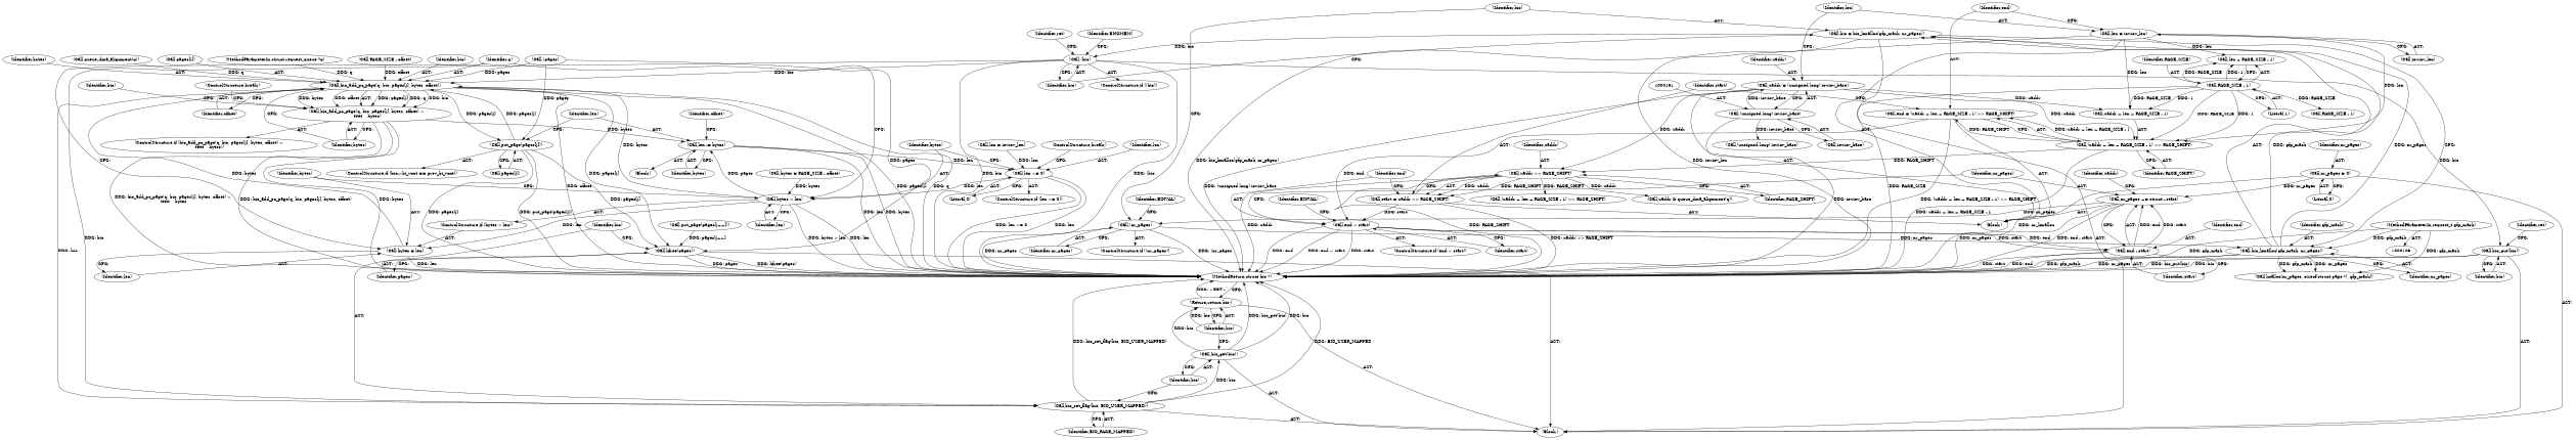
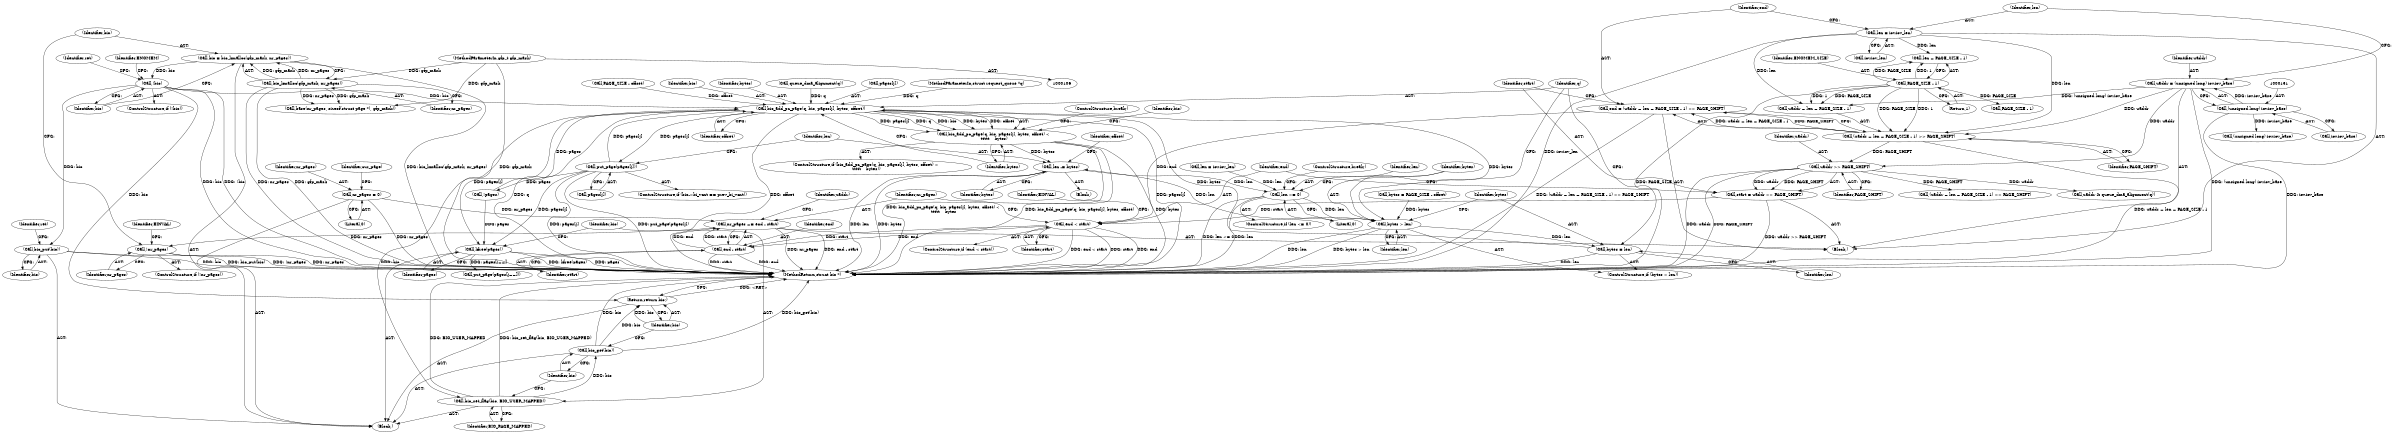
  digraph {
    n1 [label="(Call,bio = bio_kmalloc(gfp_mask, nr_pages))"]
    n2 [label="(Call,bio_kmalloc(gfp_mask, nr_pages))"]
    n3 [label="(Call,!bio)"]
    n4 [label="(Block,)"]
    n5 [label="(MethodReturn,struct bio *)"]
    n6 [label="(Identifier,nr_pages)"]
-   n7 [label="(Call,kcalloc(nr_pages, sizeof(struct page *), gfp_mask))"]
+   n7 [label="(Call,base(nr_pages, sizeof(struct page *), gfp_mask))"]
    n8 [label="(Call,bio_add_pc_page(q, bio, pages[j], bytes, offset))"]
    n9 [label="(Call,bio_set_flag(bio, BIO_USER_MAPPED))"]
    n10 [label="(Call,bio_put(bio))"]
    n11 [label="(Identifier,bio)"]
    n12 [label="(ControlStructure,if (!bio))"]
    n13 [label="(Return,return bio;)"]
-   n14 [label="(MethodParameterIn,request_t gfp_mask)"]
+   n14 [label="(MethodParameterIn,gfp_t gfp_mask)"]
    1000106
    n16 [label="(Call,!nr_pages)"]
    n17 [label="(Identifier,nr_pages)"]
    n18 [label="(ControlStructure,if (!nr_pages))"]
-   n19 [label="(Call,nr_pages += struct - start)"]
+   n19 [label="(Call,nr_pages += end - start)"]
    n20 [label="(Call,end - start)"]
    n21 [label="(Block,)"]
    n22 [label="(Identifier,start)"]
    n23 [label="(Call,end < start)"]
    n24 [label="(ControlStructure,if (end < start))"]
    n25 [label="(Identifier,start)"]
    n26 [label="(Call,end = (uaddr + len + PAGE_SIZE - 1) >> PAGE_SHIFT)"]
    n27 [label="(Call,(uaddr + len + PAGE_SIZE - 1) >> PAGE_SHIFT)"]
    n28 [label="(Call,uaddr >> PAGE_SHIFT)"]
    n29 [label="(Identifier,PAGE_SHIFT)"]
    n30 [label="(Call,start = uaddr >> PAGE_SHIFT)"]
    n31 [label="(Call,(uaddr + len + PAGE_SIZE - 1) >> PAGE_SHIFT)"]
    n32 [label="(Call,uaddr & queue_dma_alignment(q))"]
    n33 [label="(Identifier,PAGE_SHIFT)"]
    n34 [label="(Call,uaddr = (unsigned long) iov.iov_base)"]
    n35 [label="(Call,(unsigned long) iov.iov_base)"]
    n36 [label="(Call,uaddr + len + PAGE_SIZE - 1)"]
    n37 [label="(Call,iov.iov_base)"]
    n38 [label="(Call,(unsigned long) iov.iov_base)"]
    n39 [label="(Call,len = iov.iov_len)"]
    n40 [label="(Call,iov.iov_len)"]
    n41 [label="(Call,len + PAGE_SIZE - 1)"]
    n42 [label="(Call,PAGE_SIZE - 1)"]
-   n43 [label="(Literal,1)"]
+   n43 [label="(Return,1)"]
    n44 [label="(Call,PAGE_SIZE - 1)"]
    n45 [label="(Call,nr_pages = 0)"]
    n46 [label="(Literal,0)"]
    n47 [label="(Call,bio_add_pc_page(q, bio, pages[j], bytes, offset) <\n \t\t\t\t\t    bytes)"]
    n48 [label="(Call,put_page(pages[j]))"]
    n49 [label="(Call,kfree(pages))"]
    n50 [label="(Identifier,offset)"]
    n51 [label="(Call,bio_get(bio))"]
    n52 [label="(Identifier,BIO_PAGE_MAPPED)"]
    n53 [label="(Identifier,bio)"]
    n54 [label="(Call,len -= bytes)"]
    n55 [label="(ControlStructure,if (bio_add_pc_page(q, bio, pages[j], bytes, offset) <\n \t\t\t\t\t    bytes))"]
    n56 [label="(Identifier,bytes)"]
    n57 [label="(ControlStructure,if (bio->bi_vcnt == prev_bi_vcnt))"]
    n58 [label="(Call,pages[j])"]
    n59 [label="(Identifier,pages)"]
    n60 [label="(Call,len <= 0)"]
    n61 [label="(Block,)"]
    n62 [label="(Identifier,bytes)"]
    n63 [label="(Call,bytes > len)"]
    n64 [label="(ControlStructure,if (len <= 0))"]
    n65 [label="(Literal,0)"]
    n66 [label="(Call,bytes = len)"]
    n67 [label="(Identifier,len)"]
    n68 [label="(ControlStructure,if (bytes > len))"]
    n69 [label="(Identifier,len)"]
    n70 [label="(Identifier,bio)"]
    n71 [label="(Identifier,bio)"]
    n72 [label="(Call,put_page(pages[j++]))"]
    n73 [label="(Identifier,len)"]
    n74 [label="(Identifier,bio)"]
    n75 [label="(Identifier,EINVAL)"]
    n76 [label="(ControlStructure,break;)"]
    n77 [label="(Identifier,EINVAL)"]
    n78 [label="(Identifier,uaddr)"]
    n79 [label="(Identifier,ret)"]
    n80 [label="(Call,bytes = PAGE_SIZE - offset)"]
    n81 [label="(Identifier,bytes)"]
    n82 [label="(Call,queue_dma_alignment(q))"]
    n83 [label="(Call,len = iov.iov_len)"]
    n84 [label="(Identifier,bytes)"]
    n85 [label="(ControlStructure,break;)"]
    n86 [label="(Identifier,bio)"]
    n87 [label="(Identifier,ENOMEM)"]
    n88 [label="(Call,pages[j])"]
    n89 [label="(Identifier,nr_pages)"]
    n90 [label="(Call,!pages)"]
-   n91 [label="(Identifier,gfp_mask)"]
+   n92 [label="(Identifier,cur_page)"]
    n93 [label="(Identifier,q)"]
    n94 [label="(Identifier,uaddr)"]
    n95 [label="(Identifier,bio)"]
    n96 [label="(MethodParameterIn,struct request_queue *q)"]
    n97 [label="(Identifier,offset)"]
    n98 [label="(Call,PAGE_SIZE - offset)"]
    n99 [label="(Identifier,end)"]
    n100 [label="(Identifier,end)"]
    n101 [label="(Identifier,nr_pages)"]
    n102 [label="(Identifier,start)"]
    n103 [label="(Identifier,len)"]
    n104 [label="(Identifier,end)"]
    n105 [label="(Identifier,ret)"]
    n106 [label="(Identifier,len)"]
-   n107 [label="(Identifier,PAGE_SIZE)"]
+   n107 [label="(Identifier,ENOMEM_SIZE)"]
    n108 [label="(Identifier,uaddr)"]
    n109 [label="(Identifier,bio)"]
    n110 [label="(Identifier,bytes)"]
    1000131
    n1 -> n2 [label="CFG: "]
    n1 -> n3 [label="DDG: bio"]
    n1 -> n4 [label="AST: "]
    n1 -> n5 [label="DDG: bio_kmalloc(gfp_mask, nr_pages)"]
    n2 -> n1 [label="AST: "]
    n2 -> n1 [label="DDG: gfp_mask"]
    n2 -> n1 [label="DDG: nr_pages"]
    n2 -> n5 [label="DDG: gfp_mask"]
    n2 -> n5 [label="DDG: nr_pages"]
    n2 -> n6 [label="CFG: "]
    n2 -> n7 [label="DDG: nr_pages"]
    n2 -> n7 [label="DDG: gfp_mask"]
    n3 -> n5 [label="DDG: !bio"]
    n3 -> n5 [label="DDG: bio"]
    n3 -> n8 [label="DDG: bio"]
-   n3 -> n9 [label="DDG: bio"]
+   n3 -> n13 [label="DDG: bio"]
    n3 -> n10 [label="DDG: bio"]
    n3 -> n11 [label="CFG: "]
    n3 -> n12 [label="AST: "]
    n5 -> n13 [label="CFG: "]
    n6 -> n2 [label="AST: "]
    n8 -> n5 [label="DDG: offset"]
    n8 -> n5 [label="DDG: pages[j]"]
    n8 -> n5 [label="DDG: q"]
    n8 -> n9 [label="DDG: bio"]
    n8 -> n47 [label="AST: "]
    n8 -> n47 [label="DDG: pages[j]"]
    n8 -> n47 [label="DDG: q"]
    n8 -> n47 [label="DDG: bio"]
    n8 -> n47 [label="DDG: bytes"]
    n8 -> n47 [label="DDG: offset"]
    n8 -> n48 [label="DDG: pages[j]"]
    n8 -> n49 [label="DDG: pages[j]"]
    n8 -> n50 [label="CFG: "]
    n9 -> n4 [label="AST: "]
    n9 -> n5 [label="DDG: BIO_USER_MAPPED"]
    n9 -> n5 [label="DDG: bio_set_flag(bio, BIO_USER_MAPPED)"]
    n9 -> n51 [label="DDG: bio"]
    n9 -> n52 [label="CFG: "]
    n10 -> n4 [label="AST: "]
    n10 -> n5 [label="DDG: bio_put(bio)"]
    n10 -> n5 [label="DDG: bio"]
    n10 -> n53 [label="CFG: "]
    n11 -> n1 [label="CFG: "]
    n11 -> n3 [label="AST: "]
    n13 -> n4 [label="AST: "]
    n13 -> n5 [label="DDG: <RET>"]
    n13 -> n71 [label="CFG: "]
    n14 -> n2 [label="DDG: gfp_mask"]
    n14 -> n5 [label="DDG: gfp_mask"]
    n14 -> n7 [label="DDG: gfp_mask"]
    n14 -> 1000106 [label="AST: "]
-   n16 -> n2 [label="DDG: nr_pages"]
    n16 -> n5 [label="DDG: !nr_pages"]
    n16 -> n5 [label="DDG: nr_pages"]
    n16 -> n17 [label="CFG: "]
    n16 -> n18 [label="AST: "]
    n17 -> n16 [label="AST: "]
    n19 -> n5 [label="DDG: nr_pages"]
    n19 -> n5 [label="DDG: end - start"]
    n19 -> n16 [label="DDG: nr_pages"]
    n19 -> n20 [label="CFG: "]
    n19 -> n21 [label="AST: "]
    n20 -> n5 [label="DDG: start"]
    n20 -> n5 [label="DDG: end"]
    n20 -> n19 [label="AST: "]
    n20 -> n19 [label="DDG: end"]
    n20 -> n19 [label="DDG: start"]
    n20 -> n22 [label="CFG: "]
    n22 -> n20 [label="AST: "]
    n23 -> n5 [label="DDG: end < start"]
    n23 -> n5 [label="DDG: start"]
    n23 -> n5 [label="DDG: end"]
    n23 -> n20 [label="DDG: end"]
    n23 -> n20 [label="DDG: start"]
    n23 -> n24 [label="AST: "]
    n23 -> n25 [label="CFG: "]
    n25 -> n23 [label="AST: "]
    n26 -> n5 [label="DDG: (uaddr + len + PAGE_SIZE - 1) >> PAGE_SHIFT"]
    n26 -> n21 [label="AST: "]
    n26 -> n23 [label="DDG: end"]
    n26 -> n27 [label="CFG: "]
    n27 -> n5 [label="DDG: uaddr + len + PAGE_SIZE - 1"]
    n27 -> n26 [label="AST: "]
    n27 -> n26 [label="DDG: uaddr + len + PAGE_SIZE - 1"]
    n27 -> n26 [label="DDG: PAGE_SHIFT"]
    n27 -> n28 [label="DDG: PAGE_SHIFT"]
    n27 -> n29 [label="CFG: "]
    n28 -> n5 [label="DDG: uaddr"]
    n28 -> n5 [label="DDG: PAGE_SHIFT"]
    n28 -> n30 [label="AST: "]
    n28 -> n30 [label="DDG: uaddr"]
    n28 -> n30 [label="DDG: PAGE_SHIFT"]
    n28 -> n31 [label="DDG: PAGE_SHIFT"]
    n28 -> n32 [label="DDG: uaddr"]
    n28 -> n33 [label="CFG: "]
    n29 -> n27 [label="AST: "]
    n30 -> n5 [label="DDG: uaddr >> PAGE_SHIFT"]
    n30 -> n21 [label="AST: "]
    n30 -> n23 [label="DDG: start"]
-   n30 -> n28 [label="CFG: "]
    n33 -> n28 [label="AST: "]
    n34 -> n5 [label="DDG: (unsigned long) iov.iov_base"]
    n34 -> n21 [label="AST: "]
    n34 -> n27 [label="DDG: uaddr"]
    n34 -> n28 [label="DDG: uaddr"]
    n34 -> n35 [label="CFG: "]
-   n34 -> n36 [label="DDG: uaddr"]
+   n34 -> n36 [label="DDG: (unsigned long) iov.iov_base"]
    n35 -> n5 [label="DDG: iov.iov_base"]
    n35 -> n34 [label="AST: "]
    n35 -> n34 [label="DDG: iov.iov_base"]
    n35 -> n37 [label="CFG: "]
    n35 -> n38 [label="DDG: iov.iov_base"]
    n36 -> n27 [label="AST: "]
    n37 -> n35 [label="AST: "]
    n39 -> n5 [label="DDG: iov.iov_len"]
    n39 -> n21 [label="AST: "]
    n39 -> n27 [label="DDG: len"]
    n39 -> n36 [label="DDG: len"]
    n39 -> n40 [label="CFG: "]
    n39 -> n41 [label="DDG: len"]
    n40 -> n39 [label="AST: "]
    n41 -> n42 [label="CFG: "]
    n42 -> n5 [label="DDG: PAGE_SIZE"]
    n42 -> n27 [label="DDG: PAGE_SIZE"]
    n42 -> n27 [label="DDG: 1"]
    n42 -> n36 [label="DDG: PAGE_SIZE"]
    n42 -> n36 [label="DDG: 1"]
    n42 -> n41 [label="AST: "]
    n42 -> n41 [label="DDG: PAGE_SIZE"]
    n42 -> n41 [label="DDG: 1"]
    n42 -> n43 [label="CFG: "]
    n42 -> n44 [label="DDG: PAGE_SIZE"]
    n43 -> n42 [label="AST: "]
    n45 -> n4 [label="AST: "]
-   n45 -> n5 [label="DDG: nr_kmalloc"]
+   n45 -> n5 [label="DDG: nr_pages"]
    n45 -> n19 [label="DDG: nr_pages"]
    n45 -> n46 [label="CFG: "]
    n46 -> n45 [label="AST: "]
    n47 -> n5 [label="DDG: bio_add_pc_page(q, bio, pages[j], bytes, offset)"]
    n47 -> n5 [label="DDG: bytes"]
    n47 -> n5 [label="DDG: bio_add_pc_page(q, bio, pages[j], bytes, offset) <\n \t\t\t\t\t    bytes"]
    n47 -> n54 [label="DDG: bytes"]
    n47 -> n55 [label="AST: "]
    n47 -> n56 [label="CFG: "]
    n48 -> n5 [label="DDG: pages[j]"]
    n48 -> n5 [label="DDG: put_page(pages[j])"]
    n48 -> n8 [label="DDG: pages[j]"]
    n48 -> n49 [label="DDG: pages[j]"]
    n48 -> n57 [label="AST: "]
    n48 -> n58 [label="CFG: "]
    n49 -> n4 [label="AST: "]
    n49 -> n5 [label="DDG: pages"]
    n49 -> n5 [label="DDG: kfree(pages)"]
    n49 -> n59 [label="CFG: "]
    n50 -> n8 [label="AST: "]
    n51 -> n4 [label="AST: "]
    n51 -> n5 [label="DDG: bio_get(bio)"]
    n51 -> n5 [label="DDG: bio"]
    n51 -> n13 [label="DDG: bio"]
    n51 -> n70 [label="CFG: "]
    n52 -> n9 [label="AST: "]
    n53 -> n10 [label="AST: "]
    n54 -> n5 [label="DDG: bytes"]
    n54 -> n5 [label="DDG: len"]
    n54 -> n60 [label="DDG: len"]
    n54 -> n61 [label="AST: "]
    n54 -> n62 [label="CFG: "]
    n56 -> n8 [label="CFG: "]
    n56 -> n47 [label="AST: "]
    n58 -> n48 [label="AST: "]
    n59 -> n49 [label="AST: "]
    n60 -> n5 [label="DDG: len <= 0"]
    n60 -> n5 [label="DDG: len"]
    n60 -> n63 [label="DDG: len"]
    n60 -> n64 [label="AST: "]
    n60 -> n65 [label="CFG: "]
    n62 -> n54 [label="AST: "]
    n63 -> n5 [label="DDG: bytes > len"]
    n63 -> n5 [label="DDG: len"]
-   n63 -> n8 [label="DDG: bytes"]
-   n63 -> n54 [label="DDG: pages"]
+   n8 -> n63 [label="DDG: bytes"]
+   n63 -> n54 [label="DDG: len"]
    n63 -> n66 [label="DDG: len"]
    n63 -> n67 [label="CFG: "]
    n63 -> n68 [label="AST: "]
    n65 -> n60 [label="AST: "]
    n66 -> n5 [label="DDG: len"]
    n66 -> n8 [label="DDG: bytes"]
-   n68 -> n66 [label="AST: "]
+   n66 -> n68 [label="AST: "]
    n66 -> n69 [label="CFG: "]
    n67 -> n63 [label="AST: "]
    n69 -> n66 [label="AST: "]
    n70 -> n9 [label="CFG: "]
    n70 -> n51 [label="AST: "]
    n71 -> n13 [label="AST: "]
    n71 -> n13 [label="DDG: bio"]
    n71 -> n51 [label="CFG: "]
-   n72 -> n49 [label="DDG: pages[j++]"]
+   n49 -> n72 [label="DDG: pages[j++]"]
    n73 -> n34 [label="CFG: "]
    n73 -> n39 [label="AST: "]
    n74 -> n9 [label="AST: "]
    n74 -> n49 [label="CFG: "]
    n75 -> n23 [label="CFG: "]
    n76 -> n47 [label="CFG: "]
    n77 -> n16 [label="CFG: "]
    n78 -> n34 [label="AST: "]
    n79 -> n3 [label="CFG: "]
    n80 -> n63 [label="DDG: bytes"]
    n81 -> n8 [label="AST: "]
    n82 -> n8 [label="DDG: q"]
    n83 -> n60 [label="DDG: len"]
    n84 -> n63 [label="CFG: "]
    n84 -> n66 [label="AST: "]
    n85 -> n60 [label="CFG: "]
    n86 -> n47 [label="CFG: "]
    n87 -> n3 [label="CFG: "]
    n88 -> n8 [label="AST: "]
    n89 -> n19 [label="AST: "]
    n89 -> n23 [label="CFG: "]
    n90 -> n8 [label="DDG: pages"]
-   n90 -> n48 [label="DDG: pages"]
+   n48 -> n90 [label="DDG: pages"]
    n90 -> n49 [label="DDG: pages"]
-   n91 -> n2 [label="AST: "]
+   n92 -> n45 [label="CFG: "]
    n93 -> n8 [label="AST: "]
    n93 -> n63 [label="CFG: "]
    n93 -> n66 [label="CFG: "]
    n94 -> n28 [label="AST: "]
    n95 -> n1 [label="AST: "]
    n95 -> n16 [label="CFG: "]
    n96 -> n8 [label="DDG: q"]
    n97 -> n54 [label="CFG: "]
    n98 -> n8 [label="DDG: offset"]
    n99 -> n26 [label="AST: "]
    n99 -> n39 [label="CFG: "]
    n100 -> n23 [label="AST: "]
    n100 -> n30 [label="CFG: "]
    n101 -> n45 [label="AST: "]
    n102 -> n26 [label="CFG: "]
    n102 -> n30 [label="AST: "]
    n103 -> n60 [label="AST: "]
    n104 -> n20 [label="AST: "]
    n105 -> n10 [label="CFG: "]
    n106 -> n48 [label="CFG: "]
    n106 -> n54 [label="AST: "]
    n107 -> n42 [label="AST: "]
    n108 -> n19 [label="CFG: "]
    n109 -> n8 [label="AST: "]
    n110 -> n60 [label="CFG: "]
    n110 -> n63 [label="AST: "]
    1000131 -> n35 [label="AST: "]
  }
